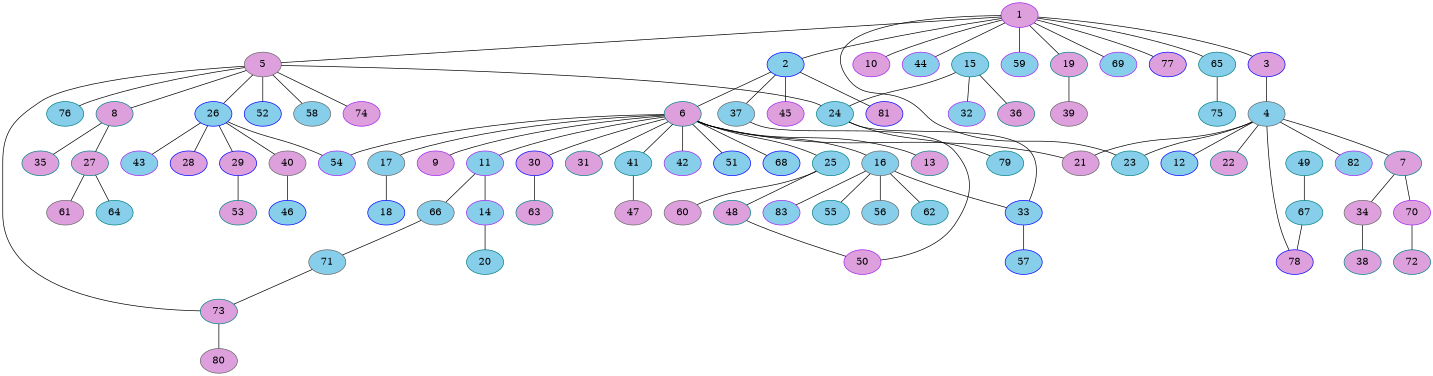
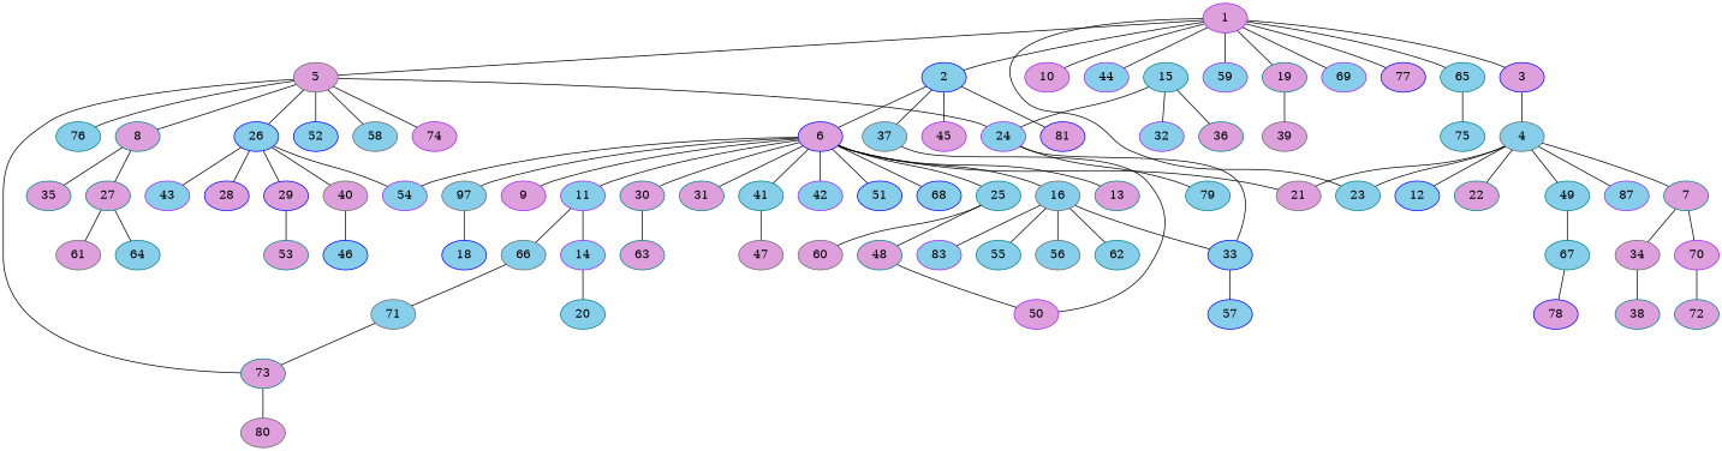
  graph {
    node [color=teal fillcolor=skyblue style=filled]
    1 [color=purple fillcolor=plum]
    2 [color=blue]
    3 [color=blue fillcolor=plum]
    5 [color=gray40 fillcolor=plum]
    10 [color=purple fillcolor=plum]
    19 [fillcolor=plum]
    23
    44 [color=purple]
    59 [color=purple]
    65
    69 [color=purple]
    77 [color=blue fillcolor=plum]
-   6 [fillcolor=plum]
+   6 [color=blue fillcolor=plum]
    37 [color=gray40]
    45 [color=purple fillcolor=plum]
    81 [color=blue fillcolor=plum]
    4 [color=gray40]
    8 [fillcolor=plum]
    26 [color=blue]
    52 [color=blue]
    58 [color=gray40]
    73 [fillcolor=plum]
    74 [color=purple fillcolor=plum]
    76
-   24
+   24 [color=purple]
    39 [color=gray40 fillcolor=plum]
    75
    21 [color=gray40 fillcolor=plum]
    9 [color=purple fillcolor=plum]
    11 [color=purple]
    13 [fillcolor=plum]
    16 [color=gray40]
-   17 [color=gray40]
+   17 [color=gray40 label=97]
    25
-   30 [color=blue fillcolor=plum]
+   30 [fillcolor=plum]
    31 [fillcolor=plum]
    41
    42 [color=purple]
    51 [color=blue]
    54 [color=purple]
    68 [color=blue]
    50 [color=purple fillcolor=plum]
    7 [fillcolor=plum]
    12 [color=blue]
    22 [fillcolor=plum]
    49
-   82 [color=purple]
+   82 [color=purple label=87]
    34 [color=gray40 fillcolor=plum]
    70 [color=purple fillcolor=plum]
    67
    27 [fillcolor=plum]
    35 [fillcolor=plum]
    15
    32 [color=purple]
    36 [fillcolor=plum]
    28 [color=blue fillcolor=plum]
    29 [color=blue fillcolor=plum]
    40 [color=gray40 fillcolor=plum]
    43 [color=purple]
    80 [color=gray40 fillcolor=plum]
    14 [color=purple]
    66 [color=gray40]
    33 [color=blue]
    55
    56 [color=gray40]
    62
    83 [color=purple]
    18 [color=blue]
    48 [fillcolor=plum]
    60 [color=gray40 fillcolor=plum]
    63 [fillcolor=plum]
    47 [color=gray40 fillcolor=plum]
    38 [fillcolor=plum]
    72 [fillcolor=plum]
    61 [color=gray40 fillcolor=plum]
    64
    20
    71 [color=gray40]
    79
    57 [color=blue]
    53 [fillcolor=plum]
    46 [color=blue]
    78 [color=blue fillcolor=plum]
    1 -- 2
    1 -- 3
    1 -- 5
    1 -- 10
    1 -- 19
    1 -- 23
    1 -- 44
    1 -- 59
    1 -- 65
    1 -- 69
    1 -- 77
    2 -- 6
    2 -- 37
    2 -- 45
    2 -- 81
    3 -- 4
    5 -- 8
    5 -- 26
    5 -- 52
    5 -- 58
    5 -- 73
    5 -- 74
    5 -- 76
    5 -- 24
    19 -- 39
    65 -- 75
    6 -- 21
    6 -- 9
    6 -- 11
    6 -- 13
    6 -- 16
    6 -- 17
    6 -- 25
    6 -- 30
    6 -- 31
    6 -- 41
    6 -- 42
    6 -- 51
    6 -- 54
    6 -- 68
    37 -- 50
    4 -- 23
    4 -- 21
    4 -- 7
    4 -- 12
    4 -- 22
-   4 -- 78
+   4 -- 49
    4 -- 82
    8 -- 27
    8 -- 35
    26 -- 54
    26 -- 28
    26 -- 29
    26 -- 40
    26 -- 43
    73 -- 80
    24 -- 33
    24 -- 79
    11 -- 14
    11 -- 66
    16 -- 33
    16 -- 55
    16 -- 56
    16 -- 62
    16 -- 83
    17 -- 18
    25 -- 48
    25 -- 60
    30 -- 63
    41 -- 47
    7 -- 34
    7 -- 70
    49 -- 67
    34 -- 38
    70 -- 72
    67 -- 78
    27 -- 61
    27 -- 64
    15 -- 24
    15 -- 32
    15 -- 36
    29 -- 53
    40 -- 46
    14 -- 20
    66 -- 71
    33 -- 57
    48 -- 50
    71 -- 73
  }
